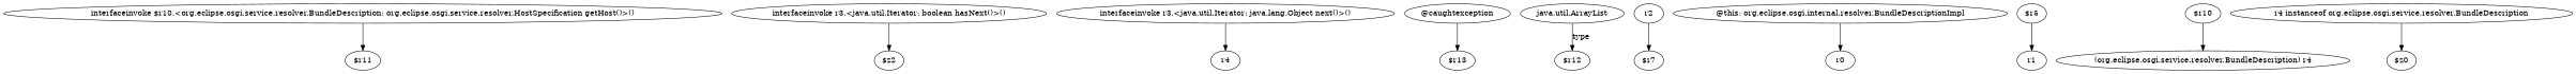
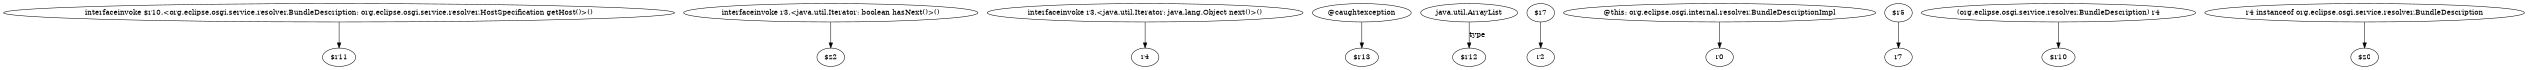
  digraph {
    n1 [label="interfaceinvoke $r10.<org.eclipse.osgi.service.resolver.BundleDescription: org.eclipse.osgi.service.resolver.HostSpecification getHost()>()"]
    n2 [label="$r11"]
    n3 [label="interfaceinvoke r3.<java.util.Iterator: boolean hasNext()>()"]
    n4 [label="$z2"]
    n5 [label="interfaceinvoke r3.<java.util.Iterator: java.lang.Object next()>()"]
    n6 [label=r4]
    n7 [label="@caughtexception"]
    n8 [label="$r13"]
    n9 [label="java.util.ArrayList"]
    n10 [label="$r12"]
    n11 [label=r2]
    n12 [label="$r7"]
    n13 [label="@this: org.eclipse.osgi.internal.resolver.BundleDescriptionImpl"]
    n14 [label=r0]
    n15 [label="$r5"]
-   n16 [label=r1]
+   n16 [label=r7]
    n17 [label="(org.eclipse.osgi.service.resolver.BundleDescription) r4"]
    n18 [label="$r10"]
    n19 [label="r4 instanceof org.eclipse.osgi.service.resolver.BundleDescription"]
    n20 [label="$z0"]
    n1 -> n2
    n3 -> n4
    n5 -> n6
    n7 -> n8
    n9 -> n10 [label=type]
-   n11 -> n12
+   n12 -> n11
    n13 -> n14
    n15 -> n16
-   n18 -> n17
+   n17 -> n18
    n19 -> n20
  }
